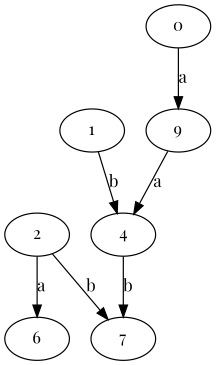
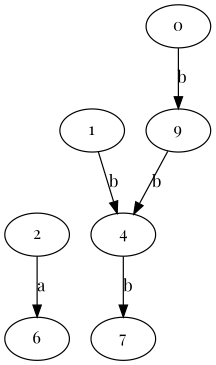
  strict digraph {
    fontname="Playfair Display"
    node [fontname="Playfair Display"]
    edge [fontname="Playfair Display"]
    n1 [label=9]
    4
    7
    0
    1
    2
    6
-   n1 -> 4 [label=a]
+   n1 -> 4 [label=b]
    4 -> 7 [label=b]
-   0 -> n1 [label=a]
+   0 -> n1 [label=b]
    1 -> 4 [label=b]
-   2 -> 7 [label=b]
    2 -> 6 [label=a]
  }
